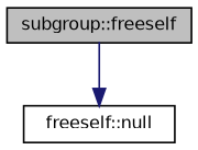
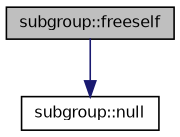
  digraph {
    rankdir=TB
    node [color=black fontname=Helvetica fontsize=10 shape=record style=filled]
    n1 [fillcolor=grey75 fontcolor=black height=0.2 label="subgroup::freeself" width=0.4]
-   n2 [fillcolor=white height=0.2 label="freeself::null" width=0.4]
+   n2 [fillcolor=white height=0.2 label="subgroup::null" width=0.4]
    n1 -> n2 [color=midnightblue fontname=Helvetica fontsize=10 labelfontname=Helvetica labelfontsize=10 style=solid]
  }
